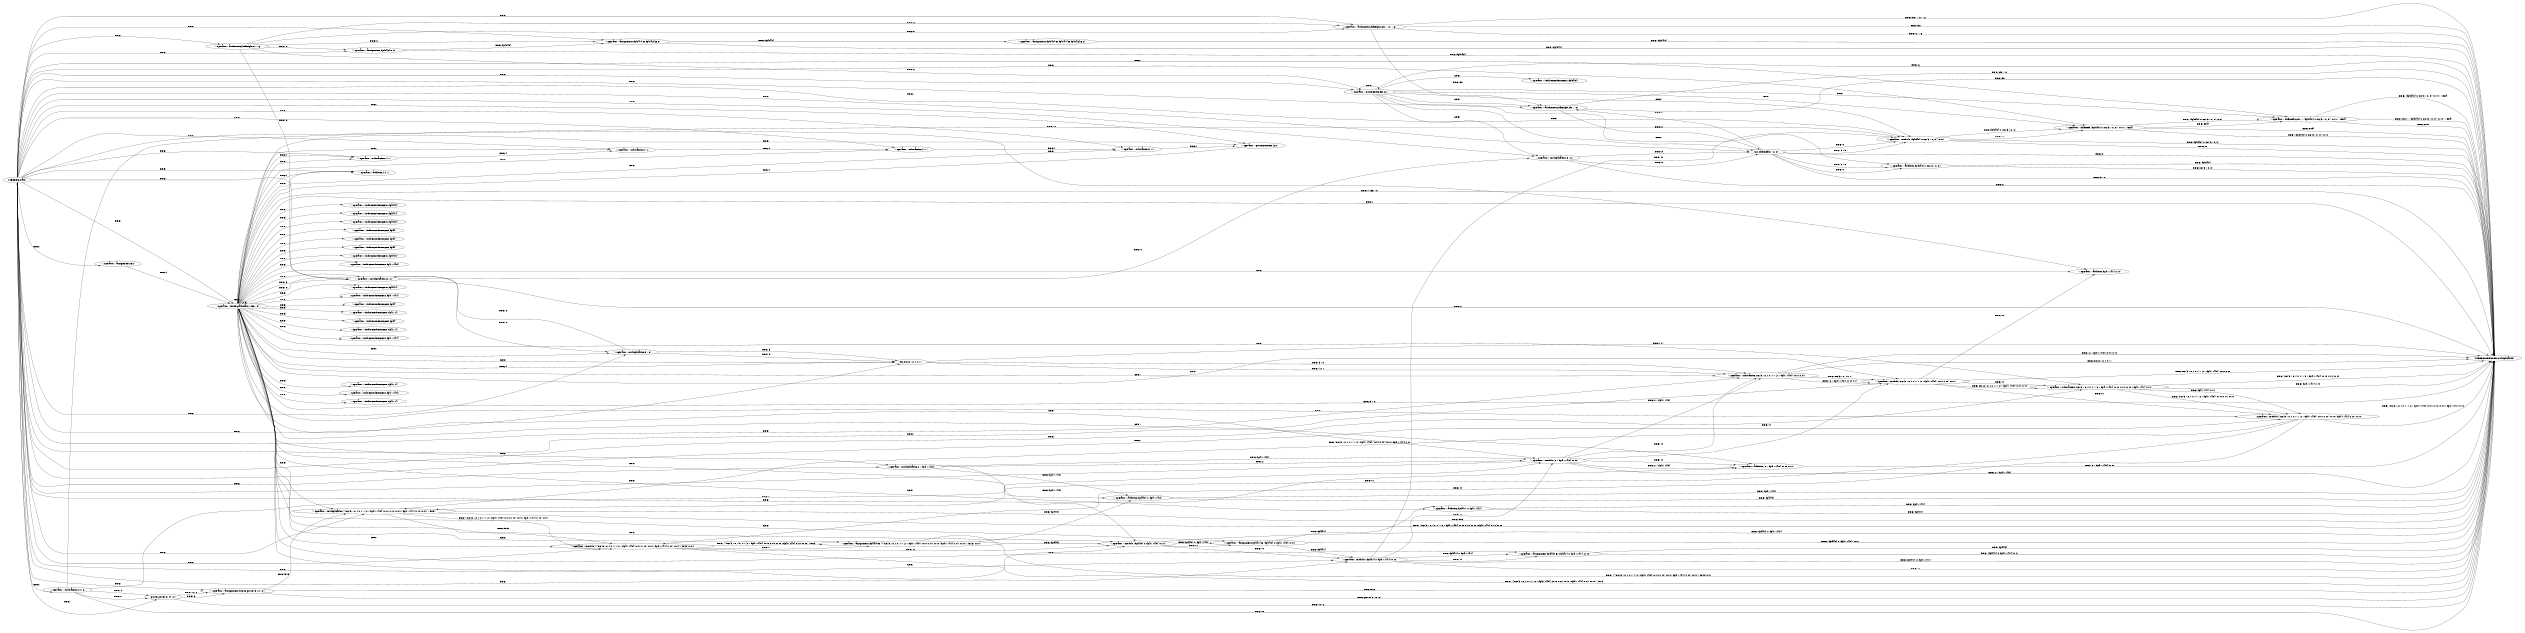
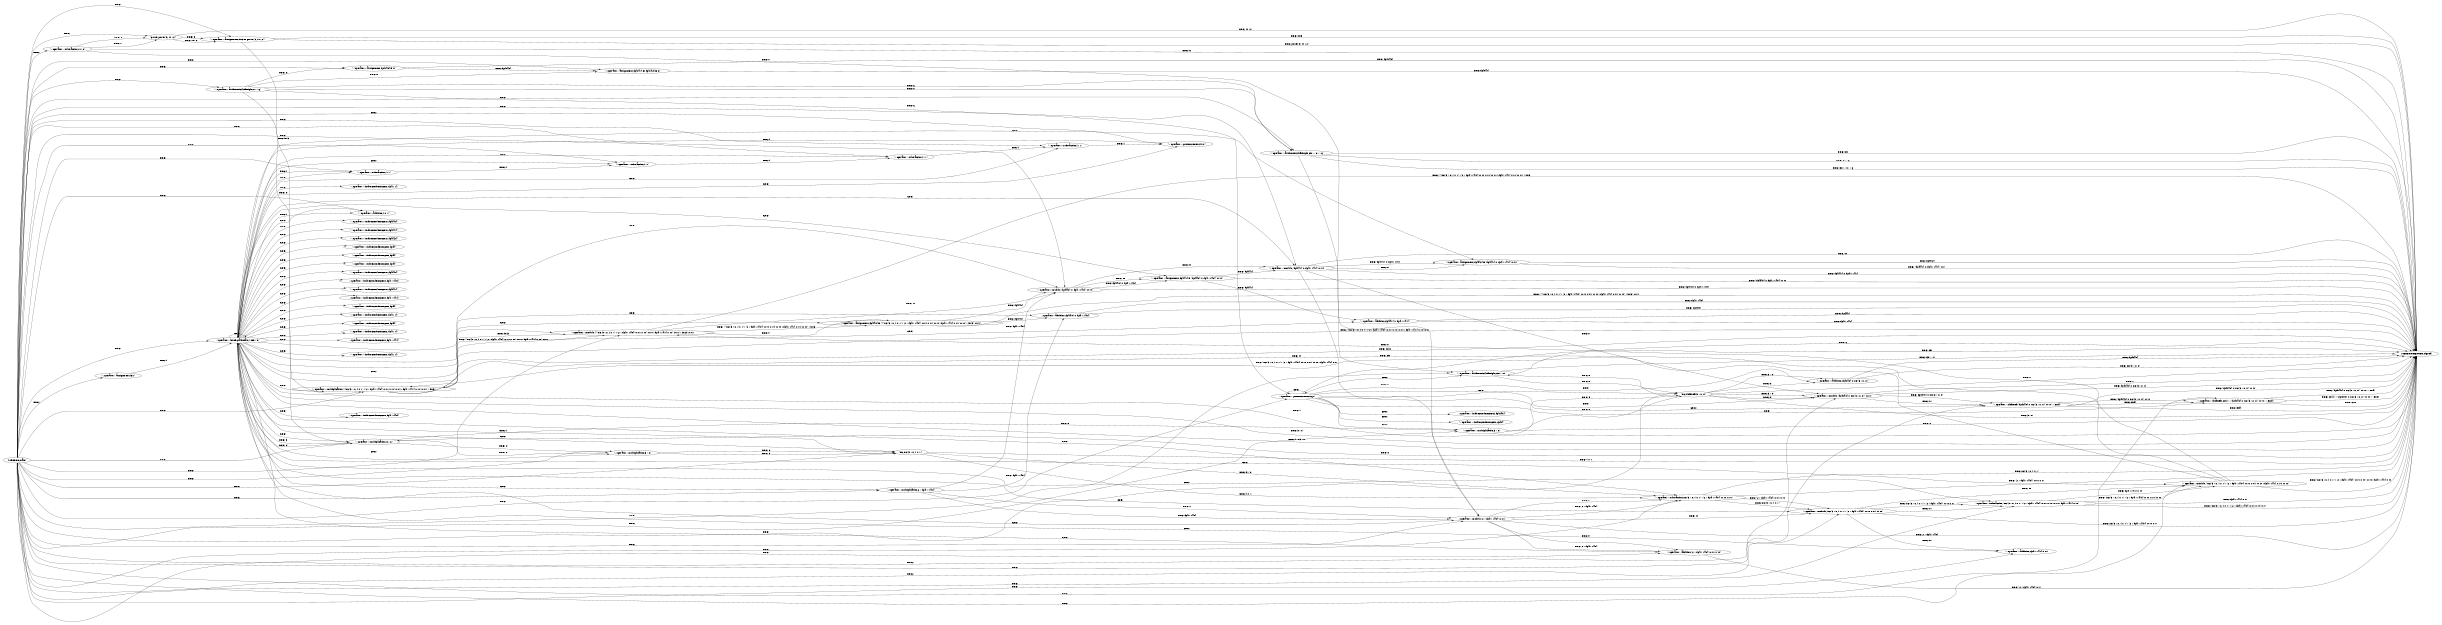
  digraph {
    rankdir=LR
    n1 [label="(METHOD,main)"]
    n2 [label="(<operator>.arithmeticShiftRight,cin>>n>>q)"]
    n3 [label="(<operator>.assignment,inv3 = power(3, M - 2))"]
    n4 [label="(<operator>.assignment,i=1)"]
    n5 [label="(<operator>.lessEqualsThan,i<=3 * n)"]
    n6 [label="(<operator>.postIncrement,i++)"]
    n7 [label="(<operator>.postDecrement,q--)"]
    n8 [label="(<operator>.arithmeticShiftRight,n>>q)"]
    n9 [label="(<operator>.assignment,dp[0][1] = dp[0][2] = n)"]
    n10 [label="(power,power(3, M - 2))"]
    n11 [label="(<operator>.arithmeticShiftRight,cin>>x)"]
    n12 [label="(<operator>.shiftLeft,cout<<(dp[x][0] + ncr(3 * n, x)) % M<<endl)"]
    n13 [label="(<operator>.assignment,dp[0][2] = n)"]
    n14 [label="(<operator>.subtraction,M - 2)"]
    n15 [label="(<operator>.multiplication,3 * n)"]
    n16 [label="(<operator>.modulo,((((ncr(3 * n, i + 1) - (2 * dp[i - 1][0]) % M + M) % M - dp[i - 1][1] + M) % M) * inv3) % M)"]
    n17 [label="(<operator>.modulo,(dp[i][0] + dp[i - 1][0]) % M)"]
    n18 [label="(<operator>.modulo,(dp[i][1] + dp[i - 1][1]) % M)"]
    n19 [label="(<operator>.shiftLeft,(dp[x][0] + ncr(3 * n, x)) % M<<endl)"]
    n20 [label="(<operator>.multiplication,(((ncr(3 * n, i + 1) - (2 * dp[i - 1][0]) % M + M) % M - dp[i - 1][1] + M) % M) * inv3)"]
    n21 [label="(<operator>.modulo,(dp[x][0] + ncr(3 * n, x)) % M)"]
    n22 [label="(<operator>.modulo,((ncr(3 * n, i + 1) - (2 * dp[i - 1][0]) % M + M) % M - dp[i - 1][1] + M) % M)"]
    n23 [label="(<operator>.subtraction,(ncr(3 * n, i + 1) - (2 * dp[i - 1][0]) % M + M) % M - dp[i - 1][1] + M)"]
    n24 [label="(ncr,shiftLeft(3 * n, x))"]
    n25 [label="(<operator>.modulo,(ncr(3 * n, i + 1) - (2 * dp[i - 1][0]) % M + M) % M)"]
    n26 [label="(<operator>.addition,dp[i - 1][1] + M)"]
    n27 [label="(<operator>.subtraction,i - 1)"]
    n28 [label="(<operator>.subtraction,i - 1)"]
    n29 [label="(<operator>.multiplication,3 * n)"]
    n30 [label="(<operator>.subtraction,ncr(3 * n, i + 1) - (2 * dp[i - 1][0]) % M + M)"]
    n31 [label="(ncr,ncr(3 * n, i + 1))"]
    n32 [label="(<operator>.addition,(2 * dp[i - 1][0]) % M + M)"]
    n33 [label="(<operator>.multiplication,3 * n)"]
    n34 [label="(<operator>.addition,i + 1)"]
    n35 [label="(<operator>.modulo,(2 * dp[i - 1][0]) % M)"]
    n36 [label="(<operator>.subtraction,i - 1)"]
    n37 [label="(<operator>.multiplication,2 * dp[i - 1][0])"]
    n38 [label="(<operator>.subtraction,i - 1)"]
-   n39 [label="(METHOD_RETURN,multiplication)"]
+   n39 [label="(METHOD_RETURN,signed)"]
    n40 [label="(<operator>.assignment,dp[i][0] = ((((ncr(3 * n, i + 1) - (2 * dp[i - 1][0]) % M + M) % M - dp[i - 1][1] + M) % M) * inv3) % M)"]
    n41 [label="(<operator>.assignment,dp[i][1] = (dp[i][0] + dp[i - 1][0]) % M)"]
    n42 [label="(<operator>.assignment,dp[i][2] = (dp[i][1] + dp[i - 1][1]) % M)"]
    n43 [label="(<operator>.addition,dp[i][0] + dp[i - 1][0])"]
    n44 [label="(<operator>.addition,dp[i][1] + dp[i - 1][1])"]
    n45 [label="(<operator>.indirectIndexAccess,dp[i][0])"]
    n46 [label="(<operator>.indirectIndexAccess,dp[i][1])"]
    n47 [label="(<operator>.indirectIndexAccess,dp[i][2])"]
    n48 [label="(<operator>.indirectIndexAccess,dp[i])"]
    n49 [label="(<operator>.indirectIndexAccess,dp[i])"]
    n50 [label="(<operator>.indirectIndexAccess,dp[i])"]
    n51 [label="(<operator>.indirectIndexAccess,dp[i][0])"]
    n52 [label="(<operator>.indirectIndexAccess,dp[i - 1][0])"]
    n53 [label="(<operator>.indirectIndexAccess,dp[i][1])"]
    n54 [label="(<operator>.indirectIndexAccess,dp[i - 1][1])"]
    n55 [label="(<operator>.indirectIndexAccess,dp[i])"]
    n56 [label="(<operator>.indirectIndexAccess,dp[i - 1])"]
    n57 [label="(<operator>.indirectIndexAccess,dp[i])"]
    n58 [label="(<operator>.indirectIndexAccess,dp[i - 1])"]
    n59 [label="(<operator>.indirectIndexAccess,dp[i - 1][1])"]
    n60 [label="(<operator>.indirectIndexAccess,dp[i - 1])"]
    n61 [label="(<operator>.indirectIndexAccess,dp[i - 1][0])"]
    n62 [label="(<operator>.indirectIndexAccess,dp[i - 1])"]
    n63 [label="(<operator>.addition,dp[x][0] + ncr(3 * n, x))"]
    n64 [label="(<operator>.indirectIndexAccess,dp[x][0])"]
-   n66 [label="(<operator>.assignment,dp[0][0] = dp[0][1] = dp[0][2] = n)"]
+   n65 [label="(<operator>.indirectIndexAccess,dp[x])"]
    n1 -> n2 [label="DDG: "]
    n1 -> n3 [label="DDG: "]
    n1 -> n4 [label="DDG: "]
    n1 -> n5 [label="DDG: "]
    n1 -> n6 [label="DDG: "]
    n1 -> n7 [label="DDG: "]
    n1 -> n8 [label="DDG: "]
    n1 -> n9 [label="DDG: "]
    n1 -> n10 [label="DDG: "]
    n1 -> n11 [label="DDG: "]
    n1 -> n12 [label="DDG: "]
    n1 -> n13 [label="DDG: "]
    n1 -> n14 [label="DDG: "]
    n1 -> n15 [label="DDG: "]
    n1 -> n16 [label="DDG: "]
    n1 -> n17 [label="DDG: "]
    n1 -> n18 [label="DDG: "]
    n1 -> n19 [label="DDG: "]
    n1 -> n20 [label="DDG: "]
    n1 -> n21 [label="DDG: "]
    n1 -> n22 [label="DDG: "]
    n1 -> n23 [label="DDG: "]
    n1 -> n24 [label="DDG: "]
    n1 -> n25 [label="DDG: "]
    n1 -> n26 [label="DDG: "]
    n1 -> n27 [label="DDG: "]
    n1 -> n28 [label="DDG: "]
    n1 -> n29 [label="DDG: "]
    n1 -> n30 [label="DDG: "]
    n1 -> n31 [label="DDG: "]
    n1 -> n32 [label="DDG: "]
    n1 -> n33 [label="DDG: "]
    n1 -> n34 [label="DDG: "]
-   n35 -> n1 [label="DDG: "]
+   n1 -> n35 [label="DDG: "]
    n1 -> n36 [label="DDG: "]
    n1 -> n37 [label="DDG: "]
    n1 -> n38 [label="DDG: "]
    n2 -> n11 [label="DDG: cin"]
    n2 -> n39 [label="DDG: cin"]
    n2 -> n39 [label="DDG: n>>q"]
    n2 -> n39 [label="DDG: cin>>n>>q"]
    n3 -> n20 [label="DDG: inv3"]
    n3 -> n39 [label="DDG: inv3"]
    n3 -> n39 [label="DDG: power(3, M - 2)"]
    n4 -> n5 [label="DDG: i"]
    n5 -> n5 [label="CDG: "]
    n5 -> n6 [label="CDG: "]
    n5 -> n15 [label="CDG: "]
    n5 -> n16 [label="CDG: "]
    n5 -> n17 [label="CDG: "]
    n5 -> n18 [label="CDG: "]
    n5 -> n20 [label="CDG: "]
    n5 -> n22 [label="CDG: "]
    n5 -> n23 [label="CDG: "]
    n5 -> n25 [label="CDG: "]
    n5 -> n26 [label="CDG: "]
    n5 -> n27 [label="CDG: "]
    n5 -> n28 [label="CDG: "]
    n5 -> n30 [label="CDG: "]
    n5 -> n31 [label="DDG: i"]
    n5 -> n31 [label="CDG: "]
    n5 -> n32 [label="CDG: "]
    n5 -> n33 [label="CDG: "]
    n5 -> n34 [label="DDG: i"]
    n5 -> n34 [label="CDG: "]
    n5 -> n35 [label="CDG: "]
    n5 -> n36 [label="CDG: "]
    n5 -> n37 [label="CDG: "]
    n5 -> n38 [label="DDG: i"]
    n5 -> n38 [label="CDG: "]
    n5 -> n39 [label="DDG: i"]
    n5 -> n39 [label="DDG: 3 * n"]
    n5 -> n39 [label="DDG: i<=3 * n"]
    n5 -> n40 [label="CDG: "]
    n5 -> n41 [label="CDG: "]
    n5 -> n42 [label="CDG: "]
    n5 -> n43 [label="CDG: "]
    n5 -> n44 [label="CDG: "]
    n5 -> n45 [label="CDG: "]
    n5 -> n46 [label="CDG: "]
    n5 -> n47 [label="CDG: "]
    n5 -> n48 [label="CDG: "]
    n5 -> n49 [label="CDG: "]
    n5 -> n50 [label="CDG: "]
    n5 -> n51 [label="CDG: "]
    n5 -> n52 [label="CDG: "]
    n5 -> n53 [label="CDG: "]
    n5 -> n54 [label="CDG: "]
    n5 -> n55 [label="CDG: "]
    n5 -> n56 [label="CDG: "]
    n5 -> n57 [label="CDG: "]
    n5 -> n58 [label="CDG: "]
    n5 -> n59 [label="CDG: "]
    n5 -> n60 [label="CDG: "]
    n5 -> n61 [label="CDG: "]
    n5 -> n62 [label="CDG: "]
    n6 -> n5 [label="DDG: i"]
    n7 -> n7 [label="CDG: "]
    n7 -> n11 [label="CDG: "]
    n7 -> n12 [label="CDG: "]
    n7 -> n19 [label="CDG: "]
    n7 -> n21 [label="CDG: "]
    n7 -> n24 [label="CDG: "]
    n7 -> n29 [label="CDG: "]
    n7 -> n39 [label="DDG: q"]
    n7 -> n63 [label="CDG: "]
    n7 -> n64 [label="CDG: "]
+   n7 -> n65 [label="CDG: "]
    n8 -> n2 [label="DDG: n"]
    n8 -> n2 [label="DDG: q"]
    n8 -> n7 [label="DDG: q"]
    n8 -> n9 [label="DDG: n"]
    n8 -> n13 [label="DDG: n"]
    n8 -> n15 [label="DDG: n"]
    n9 -> n39 [label="DDG: dp[0][1]"]
-   n9 -> n66 [label="DDG: dp[0][1]"]
    n10 -> n3 [label="DDG: M - 2"]
    n10 -> n3 [label="DDG: 3"]
    n10 -> n39 [label="DDG: M - 2"]
    n11 -> n24 [label="DDG: x"]
    n11 -> n39 [label="DDG: cin"]
    n11 -> n39 [label="DDG: cin>>x"]
    n12 -> n39 [label="DDG: (dp[x][0] + ncr(3 * n, x)) % M<<endl"]
    n12 -> n39 [label="DDG: cout<<(dp[x][0] + ncr(3 * n, x)) % M<<endl"]
    n12 -> n39 [label="DDG: cout"]
    n13 -> n9 [label="DDG: dp[0][2]"]
    n13 -> n39 [label="DDG: dp[0][2]"]
    n14 -> n10 [label="DDG: 2"]
    n14 -> n10 [label="DDG: M"]
-   n14 -> n21 [label="DDG: M"]
    n14 -> n35 [label="DDG: M"]
    n14 -> n39 [label="DDG: M"]
    n15 -> n5 [label="DDG: 3"]
    n15 -> n5 [label="DDG: n"]
    n15 -> n29 [label="DDG: n"]
    n15 -> n33 [label="DDG: n"]
    n15 -> n39 [label="DDG: n"]
    n16 -> n17 [label="DDG: M"]
    n16 -> n39 [label="DDG: (((ncr(3 * n, i + 1) - (2 * dp[i - 1][0]) % M + M) % M - dp[i - 1][1] + M) % M) * inv3"]
    n16 -> n40 [label="DDG: (((ncr(3 * n, i + 1) - (2 * dp[i - 1][0]) % M + M) % M - dp[i - 1][1] + M) % M) * inv3"]
    n16 -> n40 [label="DDG: M"]
    n17 -> n18 [label="DDG: M"]
    n17 -> n39 [label="DDG: dp[i][0] + dp[i - 1][0]"]
    n17 -> n41 [label="DDG: dp[i][0] + dp[i - 1][0]"]
    n17 -> n41 [label="DDG: M"]
    n18 -> n21 [label="DDG: M"]
    n18 -> n35 [label="DDG: M"]
    n18 -> n39 [label="DDG: dp[i][1] + dp[i - 1][1]"]
    n18 -> n39 [label="DDG: M"]
    n18 -> n42 [label="DDG: dp[i][1] + dp[i - 1][1]"]
    n18 -> n42 [label="DDG: M"]
    n19 -> n12 [label="DDG: endl"]
    n19 -> n12 [label="DDG: (dp[x][0] + ncr(3 * n, x)) % M"]
    n19 -> n39 [label="DDG: (dp[x][0] + ncr(3 * n, x)) % M"]
    n19 -> n39 [label="DDG: endl"]
    n20 -> n16 [label="DDG: ((ncr(3 * n, i + 1) - (2 * dp[i - 1][0]) % M + M) % M - dp[i - 1][1] + M) % M"]
    n20 -> n16 [label="DDG: inv3"]
    n20 -> n39 [label="DDG: ((ncr(3 * n, i + 1) - (2 * dp[i - 1][0]) % M + M) % M - dp[i - 1][1] + M) % M"]
    n20 -> n39 [label="DDG: inv3"]
    n21 -> n19 [label="DDG: dp[x][0] + ncr(3 * n, x)"]
    n21 -> n19 [label="DDG: M"]
    n21 -> n39 [label="DDG: dp[x][0] + ncr(3 * n, x)"]
    n21 -> n39 [label="DDG: M"]
    n22 -> n16 [label="DDG: M"]
    n22 -> n20 [label="DDG: (ncr(3 * n, i + 1) - (2 * dp[i - 1][0]) % M + M) % M - dp[i - 1][1] + M"]
    n22 -> n20 [label="DDG: M"]
    n22 -> n39 [label="DDG: (ncr(3 * n, i + 1) - (2 * dp[i - 1][0]) % M + M) % M - dp[i - 1][1] + M"]
    n23 -> n22 [label="DDG: dp[i - 1][1] + M"]
    n23 -> n22 [label="DDG: (ncr(3 * n, i + 1) - (2 * dp[i - 1][0]) % M + M) % M"]
    n23 -> n39 [label="DDG: (ncr(3 * n, i + 1) - (2 * dp[i - 1][0]) % M + M) % M"]
    n23 -> n39 [label="DDG: dp[i - 1][1] + M"]
    n24 -> n11 [label="DDG: x"]
    n24 -> n21 [label="DDG: 3 * n"]
    n24 -> n21 [label="DDG: x"]
    n24 -> n39 [label="DDG: 3 * n"]
    n24 -> n39 [label="DDG: x"]
    n24 -> n63 [label="DDG: 3 * n"]
    n24 -> n63 [label="DDG: x"]
    n25 -> n22 [label="DDG: M"]
    n25 -> n23 [label="DDG: ncr(3 * n, i + 1) - (2 * dp[i - 1][0]) % M + M"]
    n25 -> n23 [label="DDG: M"]
    n25 -> n26 [label="DDG: M"]
    n25 -> n39 [label="DDG: ncr(3 * n, i + 1) - (2 * dp[i - 1][0]) % M + M"]
    n27 -> n28 [label="DDG: i"]
    n28 -> n6 [label="DDG: i"]
    n29 -> n24 [label="DDG: n"]
    n29 -> n24 [label="DDG: 3"]
    n29 -> n39 [label="DDG: n"]
    n30 -> n25 [label="DDG: ncr(3 * n, i + 1)"]
    n30 -> n25 [label="DDG: (2 * dp[i - 1][0]) % M + M"]
    n30 -> n39 [label="DDG: ncr(3 * n, i + 1)"]
    n30 -> n39 [label="DDG: (2 * dp[i - 1][0]) % M + M"]
    n31 -> n30 [label="DDG: i + 1"]
    n31 -> n30 [label="DDG: 3 * n"]
    n31 -> n39 [label="DDG: i + 1"]
    n32 -> n39 [label="DDG: (2 * dp[i - 1][0]) % M"]
    n33 -> n15 [label="DDG: n"]
    n33 -> n31 [label="DDG: n"]
    n33 -> n31 [label="DDG: 3"]
    n35 -> n25 [label="DDG: M"]
    n35 -> n30 [label="DDG: M"]
    n35 -> n30 [label="DDG: 2 * dp[i - 1][0]"]
    n35 -> n32 [label="DDG: M"]
    n35 -> n32 [label="DDG: 2 * dp[i - 1][0]"]
    n35 -> n39 [label="DDG: 2 * dp[i - 1][0]"]
    n36 -> n27 [label="DDG: i"]
    n37 -> n17 [label="DDG: dp[i - 1][0]"]
    n37 -> n35 [label="DDG: dp[i - 1][0]"]
    n37 -> n35 [label="DDG: 2"]
    n37 -> n43 [label="DDG: dp[i - 1][0]"]
    n38 -> n36 [label="DDG: i"]
    n40 -> n17 [label="DDG: dp[i][0]"]
    n40 -> n39 [label="DDG: ((((ncr(3 * n, i + 1) - (2 * dp[i - 1][0]) % M + M) % M - dp[i - 1][1] + M) % M) * inv3) % M"]
    n40 -> n43 [label="DDG: dp[i][0]"]
    n41 -> n18 [label="DDG: dp[i][1]"]
    n41 -> n39 [label="DDG: (dp[i][0] + dp[i - 1][0]) % M"]
    n41 -> n44 [label="DDG: dp[i][1]"]
    n42 -> n39 [label="DDG: dp[i][2]"]
    n42 -> n39 [label="DDG: (dp[i][1] + dp[i - 1][1]) % M"]
    n43 -> n39 [label="DDG: dp[i][0]"]
    n43 -> n39 [label="DDG: dp[i - 1][0]"]
    n44 -> n39 [label="DDG: dp[i][1]"]
    n44 -> n39 [label="DDG: dp[i - 1][1]"]
    n63 -> n39 [label="DDG: dp[x][0]"]
    n63 -> n39 [label="DDG: ncr(3 * n, x)"]
-   n66 -> n39 [label="DDG: dp[0][0]"]
  }
